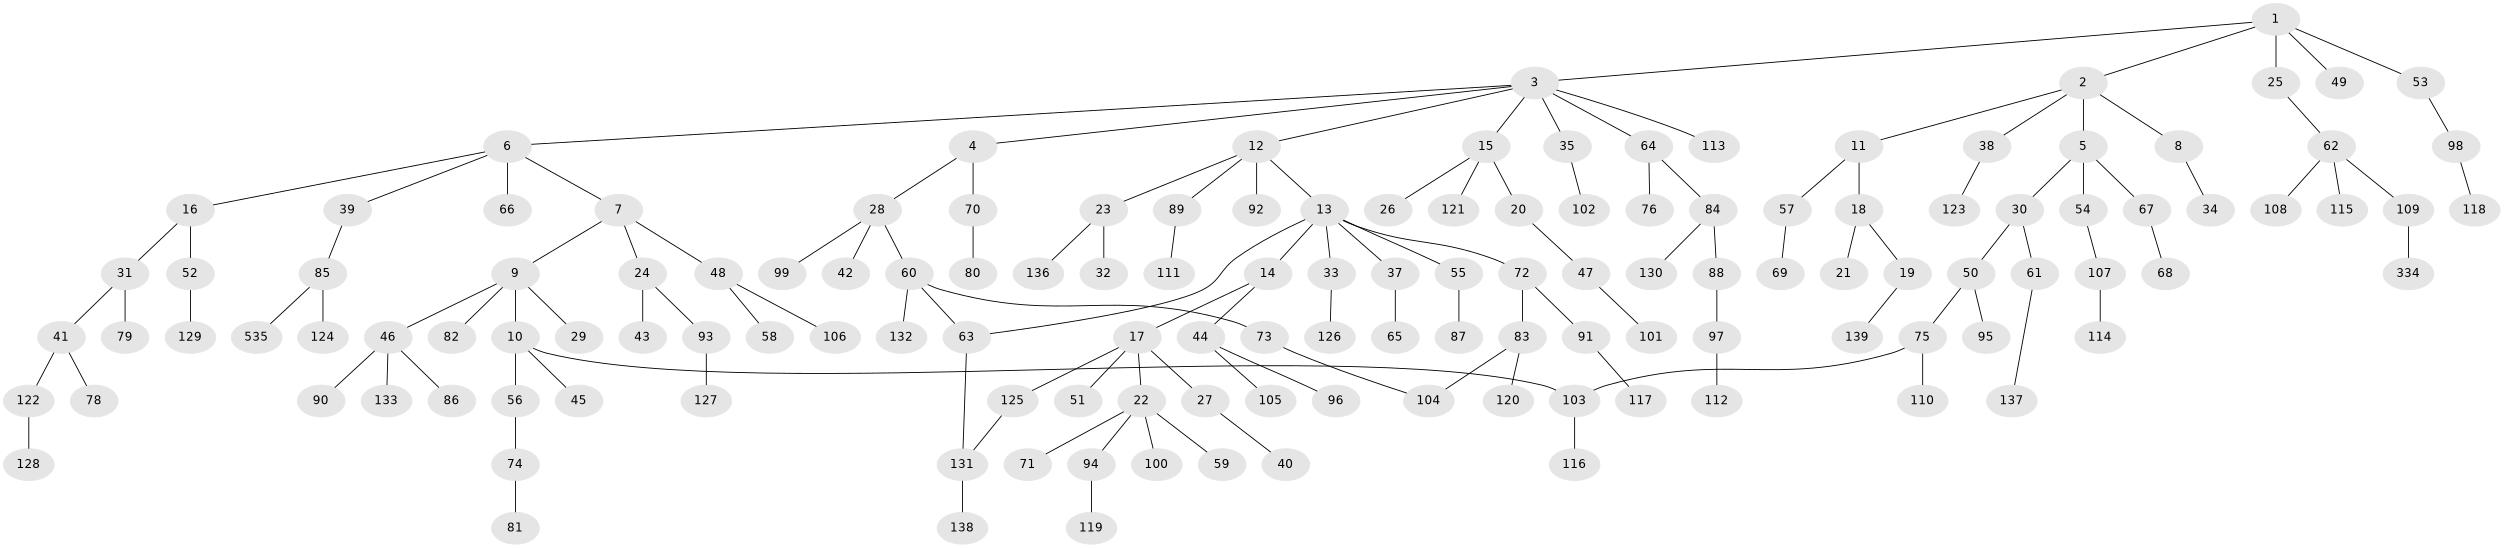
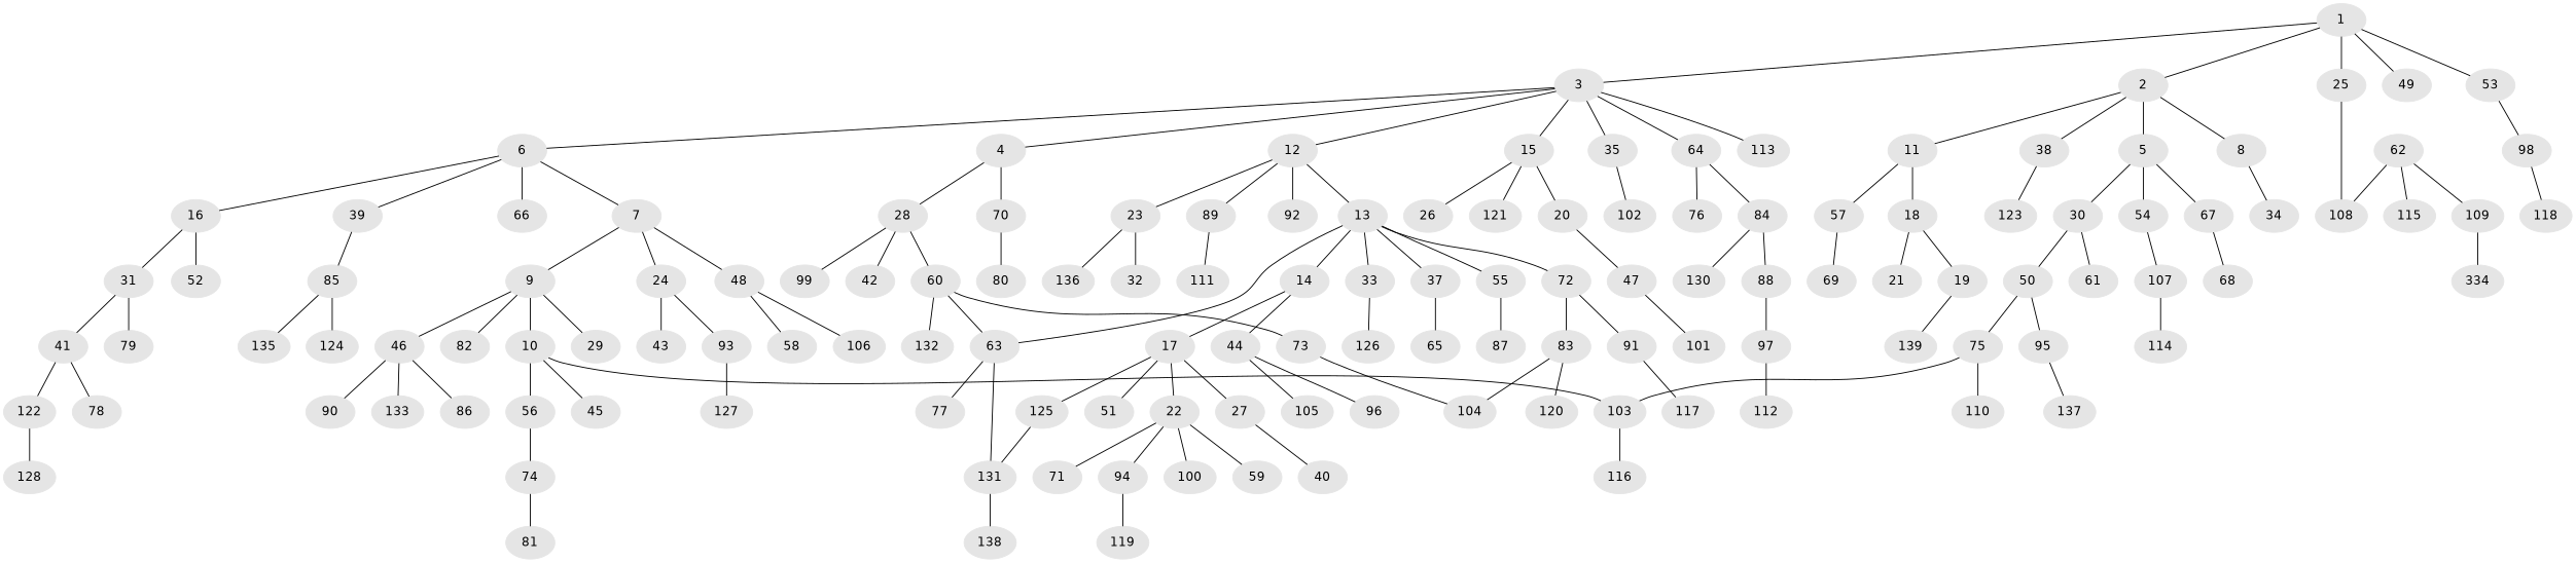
  graph {
    fontname="DejaVu Sans"
    node [color=gray90 fontname="DejaVu Sans" style=filled]
    edge [fontname="DejaVu Sans"]
    1
    2
    3
    25
    49
    53
    5
    8
    11
    38
    4
    6
    12
    15
    35
    64
    113
    62
    98
    30
    54
    67
    34
    18
    57
    123
    28
    70
    7
    16
    39
    66
    13
    23
    89
    92
    20
    26
    121
    102
    76
    84
    42
    60
    99
    80
    50
    61
    107
    68
    9
    24
    48
    31
    52
    85
    10
    29
    46
    82
    43
    93
    58
    106
    45
    56
    103
    86
    90
    133
    74
    116
    19
    21
    69
    14
    33
    37
    55
    63
    72
    32
    136
    111
    17
    44
    126
    65
    87
+   77
    131
    83
    91
    22
    27
    51
    125
    96
    105
    47
    41
    79
-   129
    59
    71
    94
    100
    40
    139
    101
    119
    127
    108
    109
    115
    73
    132
    75
    95
    78
    122
    124
-   135 [label=535]
+   135
    128
    110
    137
    118
    114
    81
    104
    n131 [label=334]
    138
    88
    130
    120
    117
    97
    112
    1 -- 2
    1 -- 3
    1 -- 25
    1 -- 49
    1 -- 53
    2 -- 5
    2 -- 8
    2 -- 11
    2 -- 38
    3 -- 4
    3 -- 6
    3 -- 12
    3 -- 15
    3 -- 35
    3 -- 64
    3 -- 113
-   25 -- 62
+   25 -- 108
    53 -- 98
    5 -- 30
    5 -- 54
    5 -- 67
    8 -- 34
    11 -- 18
    11 -- 57
    38 -- 123
    4 -- 28
    4 -- 70
    6 -- 7
    6 -- 16
    6 -- 39
    6 -- 66
    12 -- 13
    12 -- 23
    12 -- 89
    12 -- 92
    15 -- 20
    15 -- 26
    15 -- 121
    35 -- 102
    64 -- 76
    64 -- 84
    62 -- 108
    62 -- 109
    62 -- 115
    98 -- 118
    30 -- 50
    30 -- 61
    54 -- 107
    67 -- 68
    18 -- 19
    18 -- 21
    57 -- 69
    28 -- 42
    28 -- 60
    28 -- 99
    70 -- 80
    7 -- 9
    7 -- 24
    7 -- 48
    16 -- 31
    16 -- 52
    39 -- 85
    13 -- 14
    13 -- 33
    13 -- 37
    13 -- 55
    13 -- 63
    13 -- 72
    23 -- 32
    23 -- 136
    89 -- 111
    20 -- 47
    84 -- 88
    84 -- 130
    60 -- 63
    60 -- 73
    60 -- 132
    50 -- 75
    50 -- 95
    107 -- 114
    9 -- 10
    9 -- 29
    9 -- 46
    9 -- 82
    24 -- 43
    24 -- 93
    48 -- 58
    48 -- 106
    31 -- 41
    31 -- 79
-   52 -- 129
    85 -- 124
    85 -- 135
    10 -- 45
    10 -- 56
    10 -- 103
    46 -- 86
    46 -- 90
    46 -- 133
    93 -- 127
    56 -- 74
    103 -- 116
    74 -- 81
    19 -- 139
    14 -- 17
    14 -- 44
    33 -- 126
    37 -- 65
    55 -- 87
+   63 -- 77
    63 -- 131
    72 -- 83
    72 -- 91
    17 -- 22
    17 -- 27
    17 -- 51
    17 -- 125
    44 -- 96
    44 -- 105
    131 -- 138
    83 -- 104
    83 -- 120
    91 -- 117
    22 -- 59
    22 -- 71
    22 -- 94
    22 -- 100
    27 -- 40
    125 -- 131
    47 -- 101
    41 -- 78
    41 -- 122
    94 -- 119
    109 -- n131
    73 -- 104
    75 -- 103
    75 -- 110
-   61 -- 137
+   95 -- 137
    122 -- 128
    88 -- 97
    97 -- 112
  }
